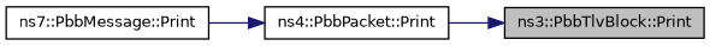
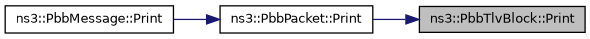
  digraph {
    rankdir=RL
    node [color=black fillcolor=white fontname=Helvetica fontsize=10 shape=record style=filled]
    edge [color=midnightblue dir=back fontname=Helvetica fontsize=10 labelfontname=Helvetica labelfontsize=10 style=solid]
    n1 [fillcolor=grey75 fontcolor=black height=0.2 label="ns3::PbbTlvBlock::Print" width=0.4]
-   n2 [height=0.2 label="ns4::PbbPacket::Print" width=0.4]
-   n3 [height=0.2 label="ns7::PbbMessage::Print" width=0.4]
+   n2 [height=0.2 label="ns3::PbbPacket::Print" width=0.4]
+   n3 [height=0.2 label="ns3::PbbMessage::Print" width=0.4]
    n1 -> n2
    n2 -> n3
  }
